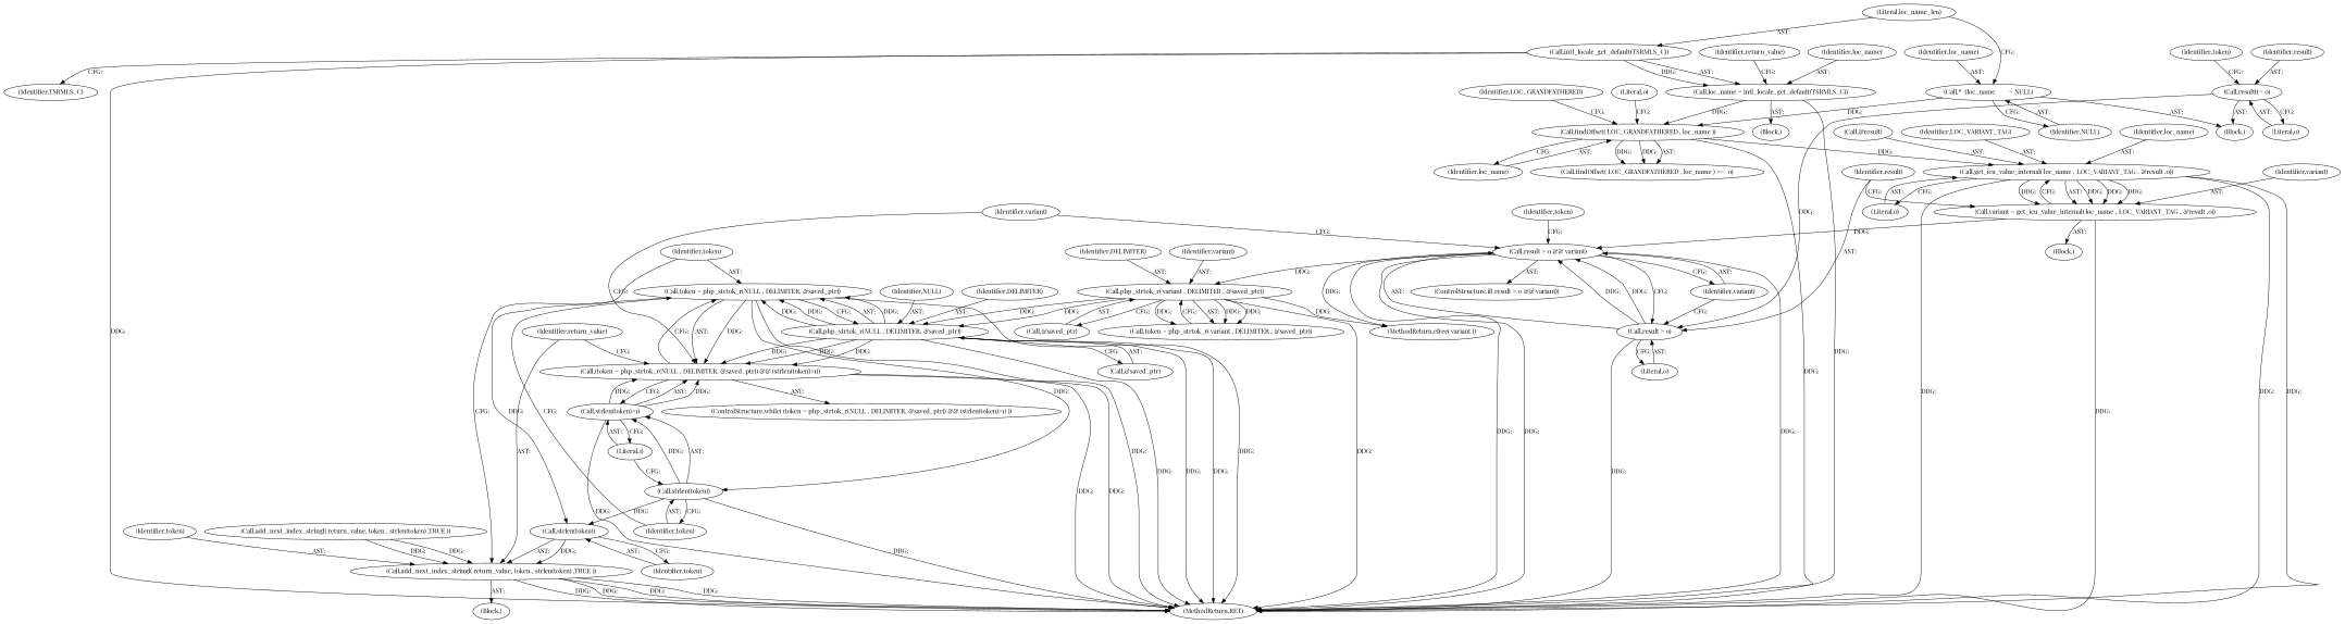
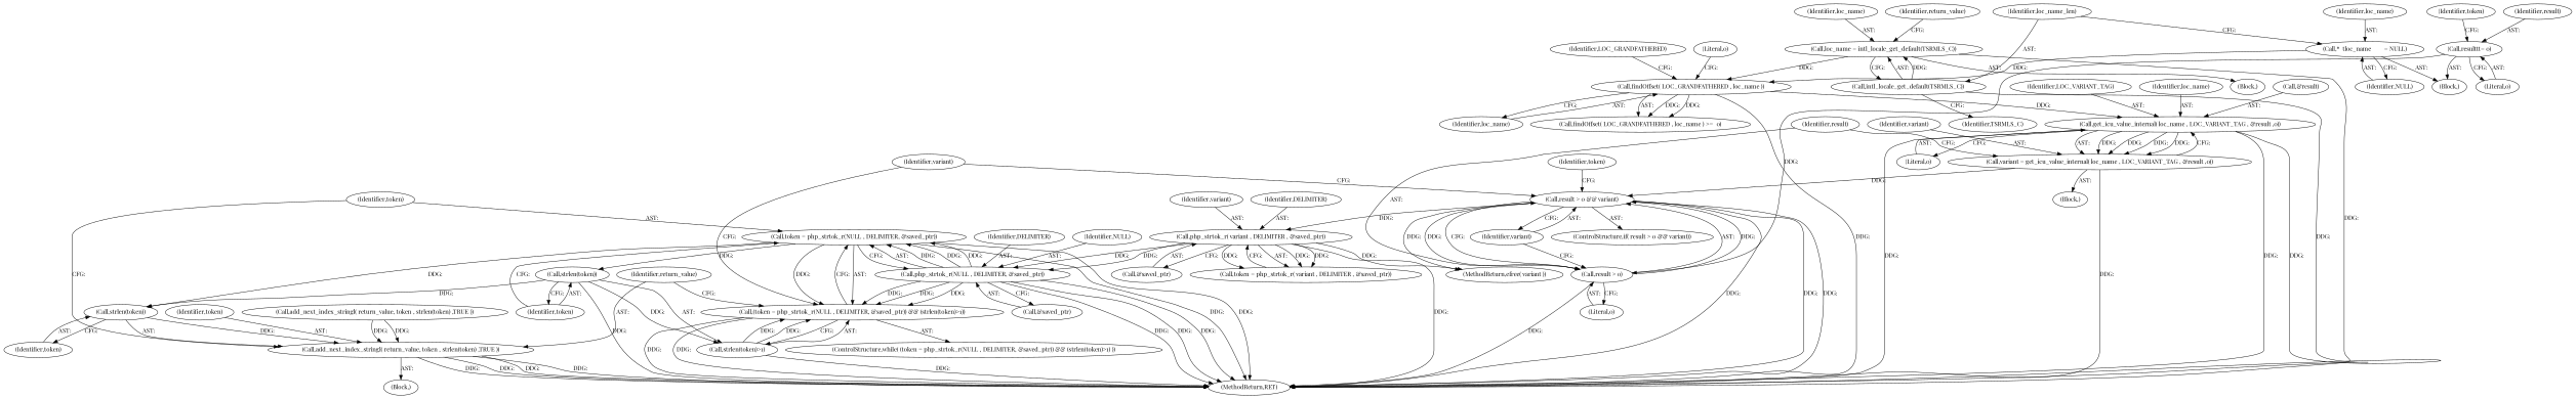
  digraph {
    fontname="Playfair Display"
    node [fontname="Playfair Display"]
    edge [fontname="Playfair Display"]
    n1 [label="(Call,token = php_strtok_r(NULL , DELIMITER, &saved_ptr))"]
    n2 [label="(Call,php_strtok_r(NULL , DELIMITER, &saved_ptr))"]
    n3 [label="(Call,(token = php_strtok_r(NULL , DELIMITER, &saved_ptr)) && (strlen(token)>1))"]
    n4 [label="(Call,strlen(token))"]
    n5 [label="(Call,strlen(token))"]
    n6 [label="(MethodReturn,RET)"]
    n7 [label="(Call,&saved_ptr)"]
    n8 [label="(Call,strlen(token)>1)"]
    n9 [label="(ControlStructure,while( (token = php_strtok_r(NULL , DELIMITER, &saved_ptr)) && (strlen(token)>1) ))"]
    n10 [label="(Identifier,token)"]
    n11 [label="(Call,add_next_index_stringl( return_value, token , strlen(token) ,TRUE ))"]
    n12 [label="(Identifier,token)"]
    n13 [label="(Call,php_strtok_r( variant , DELIMITER , &saved_ptr))"]
    n14 [label="(Call,token = php_strtok_r( variant , DELIMITER , &saved_ptr))"]
    n15 [label="(Call,&saved_ptr)"]
    n16 [label="(MethodReturn,efree( variant ))"]
    n17 [label="(Call,result > 0 && variant)"]
    n18 [label="(Call,result > 0)"]
    n19 [label="(Identifier,variant)"]
    n20 [label="(ControlStructure,if( result > 0 && variant))"]
    n21 [label="(Literal,0)"]
    n22 [label="(Call,result\t\t= 0)"]
    n23 [label="(Block,)"]
    n24 [label="(Literal,0)"]
    n25 [label="(Call,variant = get_icu_value_internal( loc_name , LOC_VARIANT_TAG , &result ,0))"]
    n26 [label="(Call,get_icu_value_internal( loc_name , LOC_VARIANT_TAG , &result ,0))"]
    n27 [label="(Block,)"]
    n28 [label="(Literal,0)"]
    n29 [label="(Call,findOffset( LOC_GRANDFATHERED , loc_name ))"]
    n30 [label="(Call,findOffset( LOC_GRANDFATHERED , loc_name ) >=  0)"]
    n31 [label="(Identifier,loc_name)"]
    n32 [label="(Call,loc_name = intl_locale_get_default(TSRMLS_C))"]
    n33 [label="(Call,intl_locale_get_default(TSRMLS_C))"]
    n34 [label="(Block,)"]
    n35 [label="(Identifier,TSRMLS_C)"]
    n36 [label="(Call,*  \tloc_name        = NULL)"]
    n37 [label="(Identifier,NULL)"]
-   n38 [label="(Literal,1)"]
    n39 [label="(Block,)"]
    n40 [label="(Identifier,loc_name)"]
-   n41 [label="(Literal,loc_name_len)"]
+   n41 [label="(Identifier,loc_name_len)"]
    n42 [label="(Identifier,LOC_GRANDFATHERED)"]
    n43 [label="(Identifier,variant)"]
    n44 [label="(Identifier,result)"]
    n45 [label="(Identifier,return_value)"]
    n46 [label="(Identifier,DELIMITER)"]
    n47 [label="(Identifier,NULL)"]
    n48 [label="(Identifier,token)"]
    n49 [label="(Call,&result)"]
    n50 [label="(Identifier,loc_name)"]
    n51 [label="(Identifier,token)"]
    n52 [label="(Identifier,variant)"]
    n53 [label="(Identifier,token)"]
    n54 [label="(Call,add_next_index_stringl( return_value, token , strlen(token) ,TRUE ))"]
    n55 [label="(Identifier,DELIMITER)"]
    n56 [label="(Identifier,result)"]
    n57 [label="(Literal,0)"]
    n58 [label="(Identifier,LOC_VARIANT_TAG)"]
    n59 [label="(Identifier,loc_name)"]
    n60 [label="(Identifier,return_value)"]
    n61 [label="(Identifier,variant)"]
    n62 [label="(Identifier,token)"]
    n1 -> n2 [label="CFG: "]
    n1 -> n3 [label="AST: "]
    n1 -> n3 [label="DDG: "]
    n1 -> n4 [label="DDG: "]
    n1 -> n5 [label="DDG: "]
    n1 -> n6 [label="DDG: "]
    n1 -> n6 [label="DDG: "]
    n2 -> n1 [label="AST: "]
    n2 -> n1 [label="DDG: "]
    n2 -> n1 [label="DDG: "]
    n2 -> n1 [label="DDG: "]
    n2 -> n3 [label="DDG: "]
    n2 -> n3 [label="DDG: "]
    n2 -> n3 [label="DDG: "]
    n2 -> n6 [label="DDG: "]
    n2 -> n6 [label="DDG: "]
    n2 -> n6 [label="DDG: "]
    n2 -> n7 [label="CFG: "]
    n3 -> n1 [label="CFG: "]
    n3 -> n6 [label="DDG: "]
    n3 -> n6 [label="DDG: "]
    n3 -> n8 [label="CFG: "]
    n3 -> n9 [label="AST: "]
    n4 -> n5 [label="DDG: "]
    n4 -> n6 [label="DDG: "]
    n4 -> n8 [label="AST: "]
    n4 -> n8 [label="DDG: "]
    n4 -> n10 [label="CFG: "]
    n5 -> n11 [label="AST: "]
    n5 -> n11 [label="DDG: "]
    n5 -> n12 [label="CFG: "]
    n7 -> n2 [label="AST: "]
    n8 -> n3 [label="AST: "]
    n8 -> n3 [label="DDG: "]
    n8 -> n3 [label="DDG: "]
    n8 -> n6 [label="DDG: "]
-   n8 -> n38 [label="CFG: "]
    n10 -> n1 [label="CFG: "]
    n10 -> n4 [label="AST: "]
    n11 -> n6 [label="DDG: "]
    n11 -> n6 [label="DDG: "]
    n11 -> n6 [label="DDG: "]
    n11 -> n6 [label="DDG: "]
    n11 -> n39 [label="AST: "]
    n12 -> n5 [label="AST: "]
    n13 -> n2 [label="DDG: "]
    n13 -> n2 [label="DDG: "]
    n13 -> n6 [label="DDG: "]
    n13 -> n14 [label="AST: "]
    n13 -> n14 [label="DDG: "]
    n13 -> n14 [label="DDG: "]
    n13 -> n14 [label="DDG: "]
    n13 -> n15 [label="CFG: "]
    n13 -> n16 [label="DDG: "]
    n14 -> n13 [label="CFG: "]
    n15 -> n13 [label="AST: "]
    n17 -> n6 [label="DDG: "]
    n17 -> n6 [label="DDG: "]
    n17 -> n6 [label="DDG: "]
    n17 -> n13 [label="DDG: "]
    n17 -> n16 [label="DDG: "]
    n17 -> n18 [label="CFG: "]
    n17 -> n19 [label="CFG: "]
    n17 -> n20 [label="AST: "]
    n18 -> n6 [label="DDG: "]
    n18 -> n17 [label="AST: "]
    n18 -> n17 [label="DDG: "]
    n18 -> n17 [label="DDG: "]
    n18 -> n21 [label="CFG: "]
    n19 -> n17 [label="AST: "]
    n19 -> n18 [label="CFG: "]
    n21 -> n18 [label="AST: "]
    n22 -> n18 [label="DDG: "]
    n22 -> n23 [label="AST: "]
    n22 -> n24 [label="CFG: "]
    n24 -> n22 [label="AST: "]
    n25 -> n6 [label="DDG: "]
    n25 -> n17 [label="DDG: "]
    n25 -> n26 [label="CFG: "]
    n25 -> n27 [label="AST: "]
    n26 -> n6 [label="DDG: "]
    n26 -> n6 [label="DDG: "]
    n26 -> n6 [label="DDG: "]
    n26 -> n25 [label="AST: "]
    n26 -> n25 [label="DDG: "]
    n26 -> n25 [label="DDG: "]
    n26 -> n25 [label="DDG: "]
    n26 -> n25 [label="DDG: "]
    n26 -> n28 [label="CFG: "]
    n28 -> n26 [label="AST: "]
    n29 -> n6 [label="DDG: "]
    n29 -> n26 [label="DDG: "]
    n29 -> n30 [label="AST: "]
    n29 -> n30 [label="DDG: "]
    n29 -> n30 [label="DDG: "]
    n29 -> n31 [label="CFG: "]
    n31 -> n29 [label="AST: "]
    n32 -> n6 [label="DDG: "]
    n32 -> n29 [label="DDG: "]
+   n32 -> n33 [label="CFG: "]
    n32 -> n34 [label="AST: "]
    n33 -> n6 [label="DDG: "]
    n33 -> n32 [label="AST: "]
    n33 -> n32 [label="DDG: "]
    n33 -> n35 [label="CFG: "]
    n36 -> n23 [label="AST: "]
    n36 -> n29 [label="DDG: "]
    n36 -> n37 [label="CFG: "]
    n37 -> n36 [label="AST: "]
-   n38 -> n4 [label="CFG: "]
-   n38 -> n8 [label="AST: "]
    n40 -> n26 [label="AST: "]
    n41 -> n33 [label="AST: "]
    n41 -> n36 [label="CFG: "]
    n42 -> n29 [label="CFG: "]
    n43 -> n13 [label="AST: "]
    n44 -> n18 [label="AST: "]
    n44 -> n25 [label="CFG: "]
    n45 -> n32 [label="CFG: "]
    n46 -> n2 [label="AST: "]
    n47 -> n2 [label="AST: "]
    n48 -> n11 [label="AST: "]
    n49 -> n26 [label="AST: "]
    n50 -> n36 [label="AST: "]
    n51 -> n1 [label="AST: "]
    n51 -> n11 [label="CFG: "]
    n52 -> n3 [label="CFG: "]
    n52 -> n17 [label="CFG: "]
    n53 -> n17 [label="CFG: "]
    n54 -> n11 [label="DDG: "]
    n54 -> n11 [label="DDG: "]
    n55 -> n13 [label="AST: "]
    n56 -> n22 [label="AST: "]
    n57 -> n29 [label="CFG: "]
    n58 -> n26 [label="AST: "]
    n59 -> n32 [label="AST: "]
    n60 -> n3 [label="CFG: "]
    n60 -> n11 [label="AST: "]
    n61 -> n25 [label="AST: "]
    n62 -> n22 [label="CFG: "]
  }
